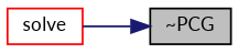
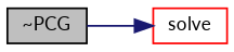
  digraph {
    rankdir=LR
    fontname=Lato
    node [fontname=Lato fontsize=10 shape=record]
    n1 [color=black fillcolor=grey75 fontcolor=black height=0.2 label="~PCG" style=filled width=0.4]
    n2 [color=red height=0.2 label=solve width=0.4]
-   n2 -> n1 [color=midnightblue fontname=Lato fontsize=10 labelfontname=FreeSans labelfontsize=10 style=solid]
+   n1 -> n2 [color=midnightblue fontname=Lato fontsize=10 labelfontname=FreeSans labelfontsize=10 style=solid]
  }
